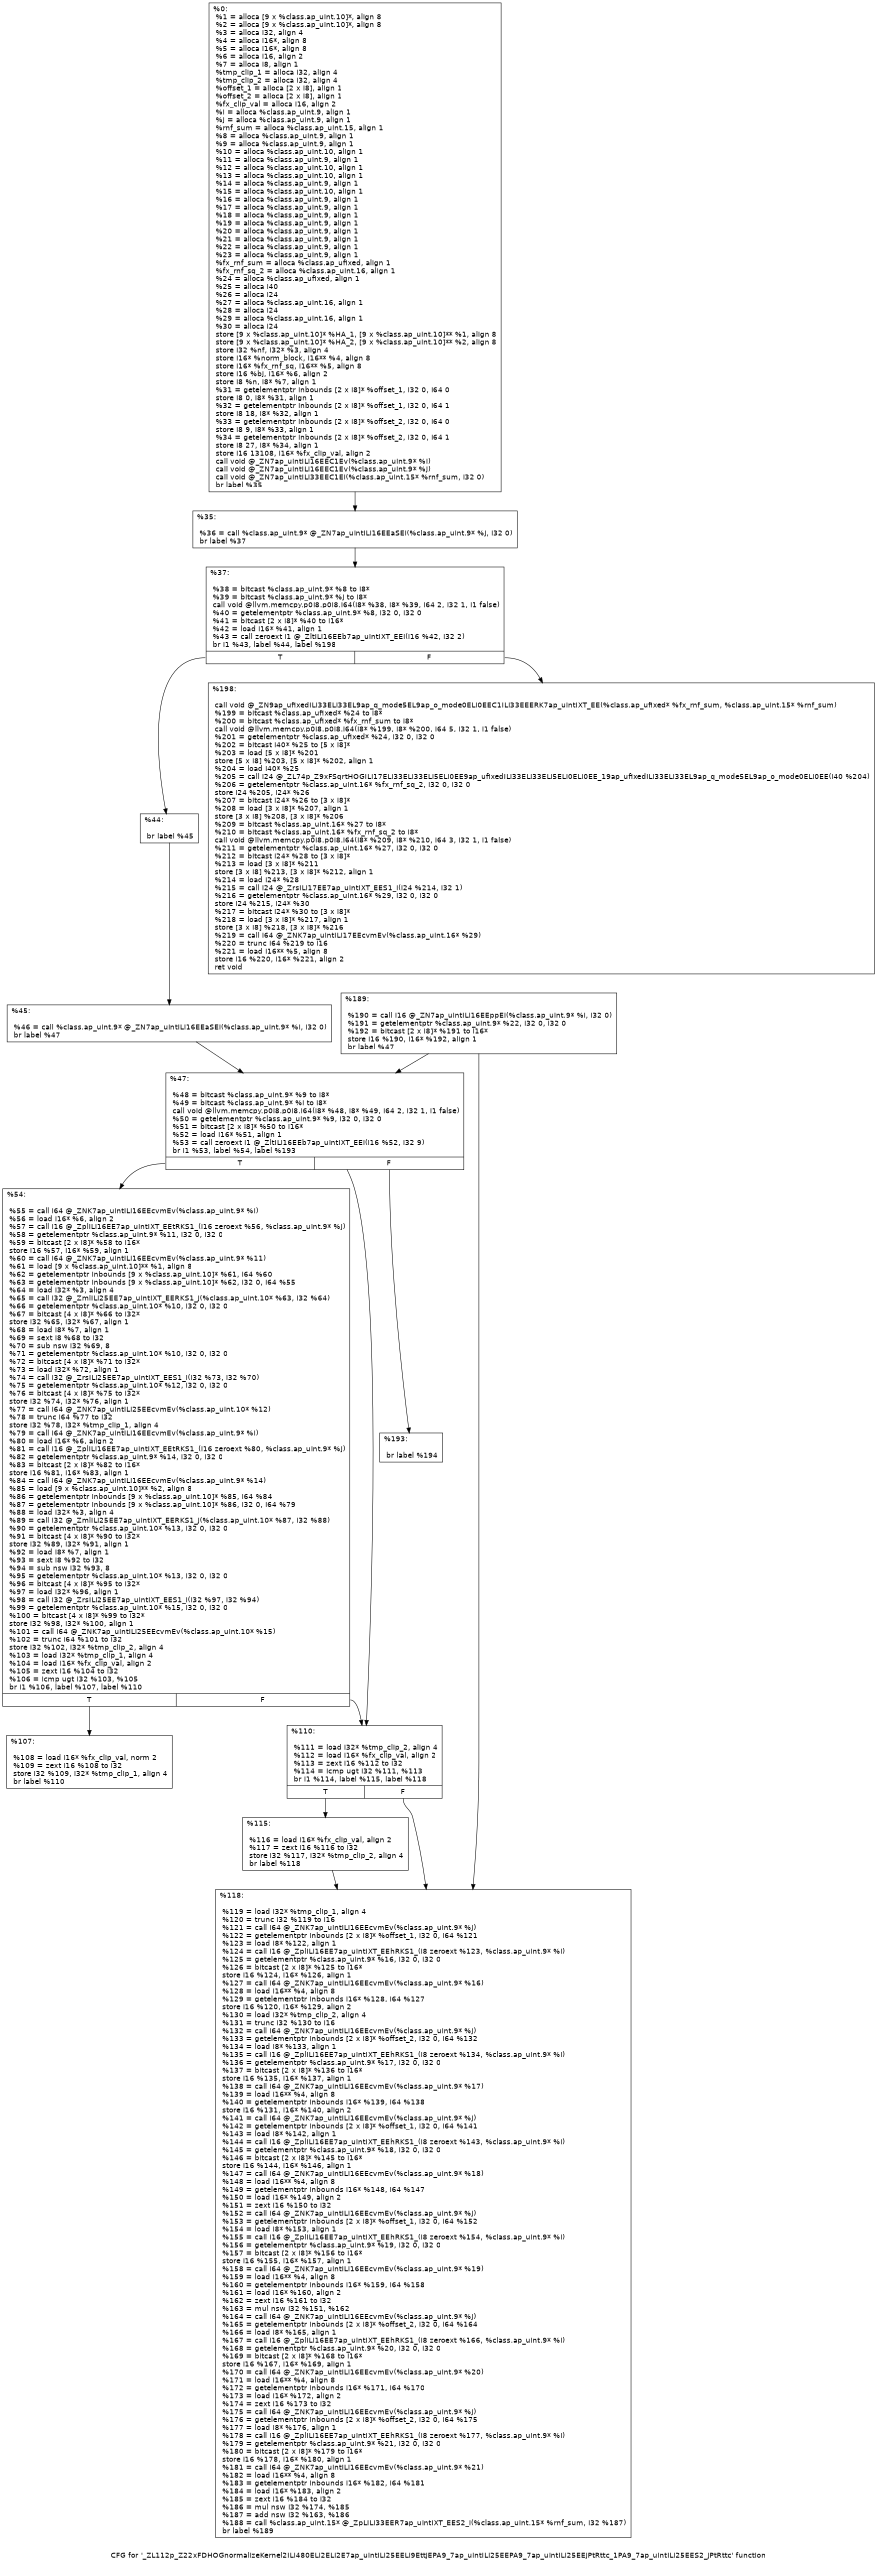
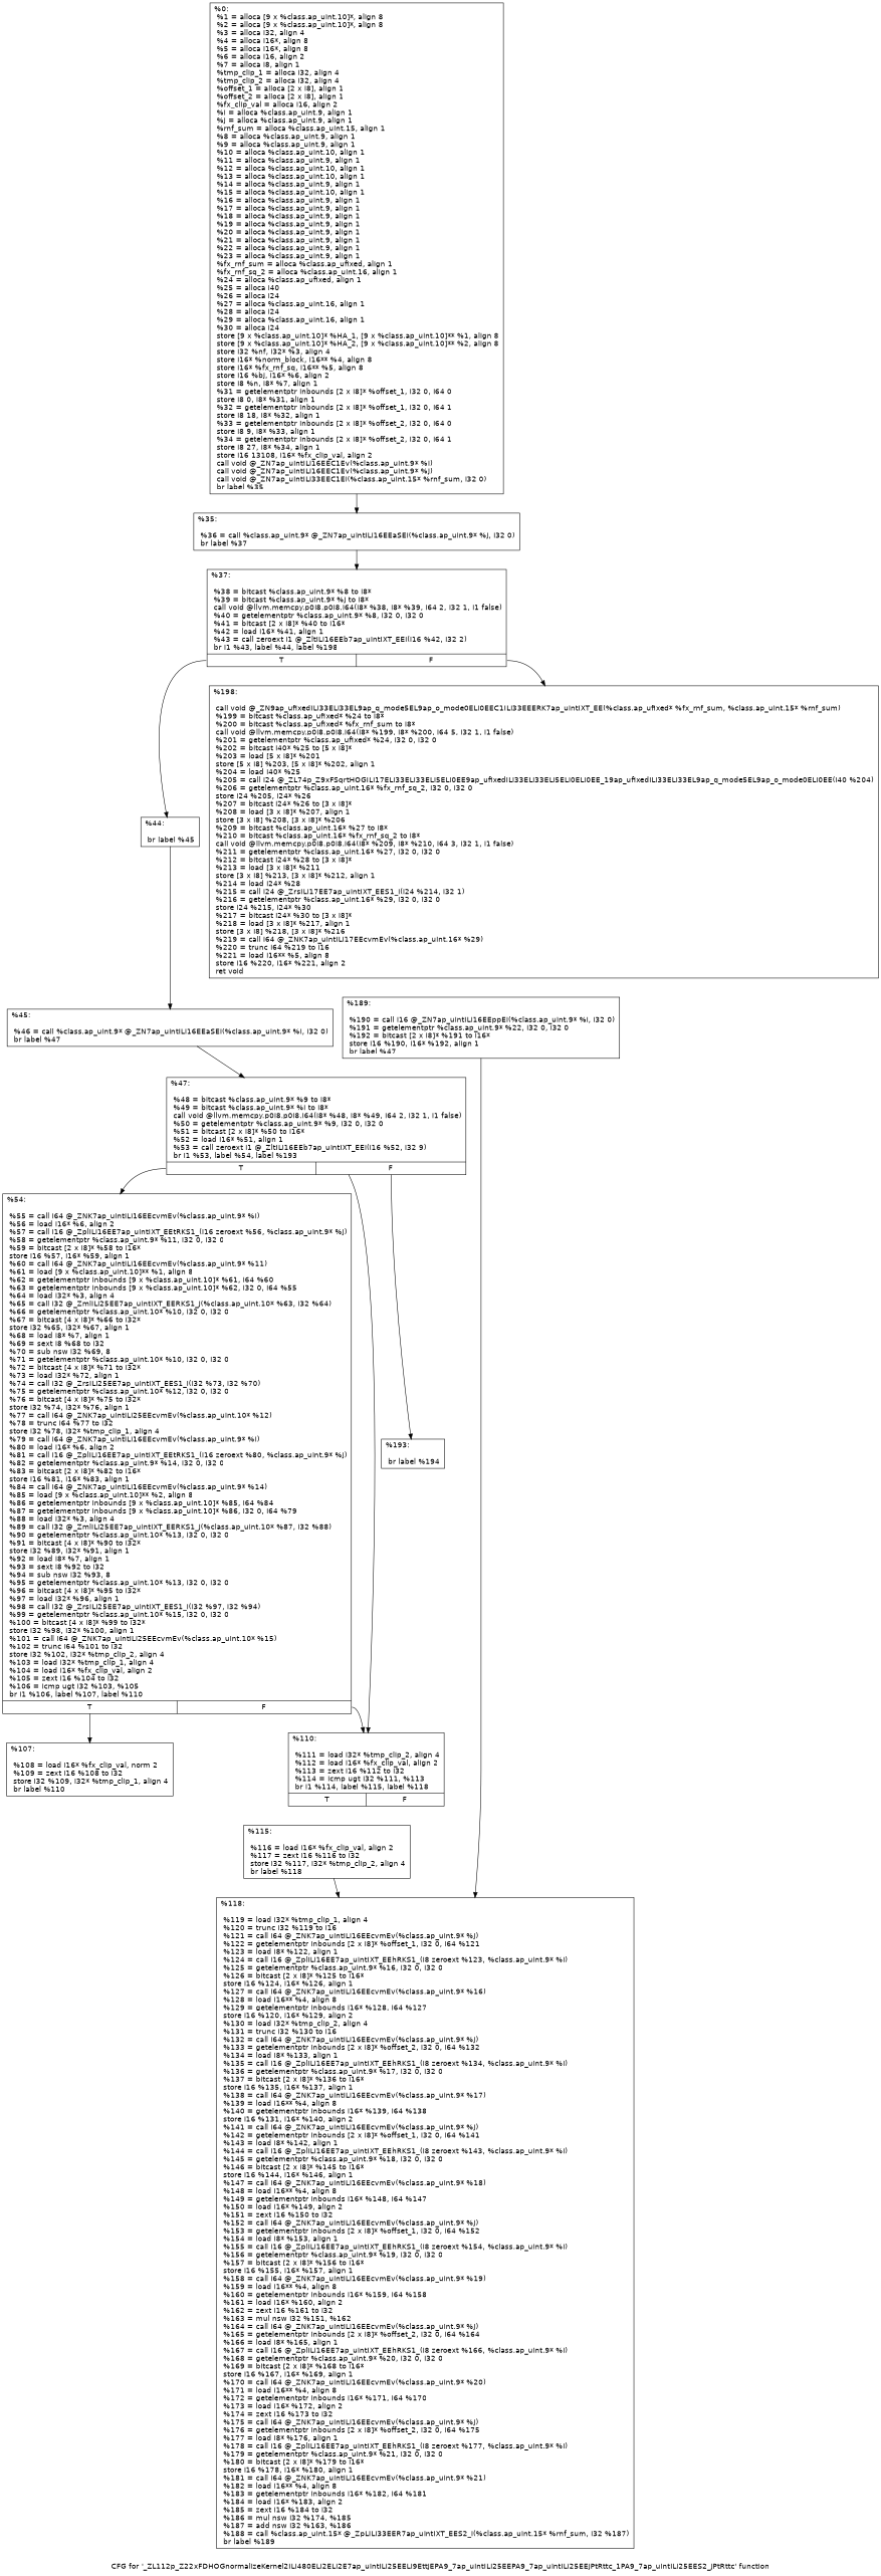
  digraph {
    fontname="DejaVu Sans"
    label="CFG for '_ZL112p_Z22xFDHOGnormalizeKernel2ILi480ELi2ELi2E7ap_uintILi25EELi9EttjEPA9_7ap_uintILi25EEPA9_7ap_uintILi25EEjPtRttc_1PA9_7ap_uintILi25EES2_jPtRttc' function"
    node [fontname="DejaVu Sans" shape=record]
    edge [fontname="DejaVu Sans"]
    n1 [label="{%0:\l  %1 = alloca [9 x %class.ap_uint.10]*, align 8\l  %2 = alloca [9 x %class.ap_uint.10]*, align 8\l  %3 = alloca i32, align 4\l  %4 = alloca i16*, align 8\l  %5 = alloca i16*, align 8\l  %6 = alloca i16, align 2\l  %7 = alloca i8, align 1\l  %tmp_clip_1 = alloca i32, align 4\l  %tmp_clip_2 = alloca i32, align 4\l  %offset_1 = alloca [2 x i8], align 1\l  %offset_2 = alloca [2 x i8], align 1\l  %fx_clip_val = alloca i16, align 2\l  %i = alloca %class.ap_uint.9, align 1\l  %j = alloca %class.ap_uint.9, align 1\l  %rnf_sum = alloca %class.ap_uint.15, align 1\l  %8 = alloca %class.ap_uint.9, align 1\l  %9 = alloca %class.ap_uint.9, align 1\l  %10 = alloca %class.ap_uint.10, align 1\l  %11 = alloca %class.ap_uint.9, align 1\l  %12 = alloca %class.ap_uint.10, align 1\l  %13 = alloca %class.ap_uint.10, align 1\l  %14 = alloca %class.ap_uint.9, align 1\l  %15 = alloca %class.ap_uint.10, align 1\l  %16 = alloca %class.ap_uint.9, align 1\l  %17 = alloca %class.ap_uint.9, align 1\l  %18 = alloca %class.ap_uint.9, align 1\l  %19 = alloca %class.ap_uint.9, align 1\l  %20 = alloca %class.ap_uint.9, align 1\l  %21 = alloca %class.ap_uint.9, align 1\l  %22 = alloca %class.ap_uint.9, align 1\l  %23 = alloca %class.ap_uint.9, align 1\l  %fx_rnf_sum = alloca %class.ap_ufixed, align 1\l  %fx_rnf_sq_2 = alloca %class.ap_uint.16, align 1\l  %24 = alloca %class.ap_ufixed, align 1\l  %25 = alloca i40\l  %26 = alloca i24\l  %27 = alloca %class.ap_uint.16, align 1\l  %28 = alloca i24\l  %29 = alloca %class.ap_uint.16, align 1\l  %30 = alloca i24\l  store [9 x %class.ap_uint.10]* %HA_1, [9 x %class.ap_uint.10]** %1, align 8\l  store [9 x %class.ap_uint.10]* %HA_2, [9 x %class.ap_uint.10]** %2, align 8\l  store i32 %nf, i32* %3, align 4\l  store i16* %norm_block, i16** %4, align 8\l  store i16* %fx_rnf_sq, i16** %5, align 8\l  store i16 %bj, i16* %6, align 2\l  store i8 %n, i8* %7, align 1\l  %31 = getelementptr inbounds [2 x i8]* %offset_1, i32 0, i64 0\l  store i8 0, i8* %31, align 1\l  %32 = getelementptr inbounds [2 x i8]* %offset_1, i32 0, i64 1\l  store i8 18, i8* %32, align 1\l  %33 = getelementptr inbounds [2 x i8]* %offset_2, i32 0, i64 0\l  store i8 9, i8* %33, align 1\l  %34 = getelementptr inbounds [2 x i8]* %offset_2, i32 0, i64 1\l  store i8 27, i8* %34, align 1\l  store i16 13108, i16* %fx_clip_val, align 2\l  call void @_ZN7ap_uintILi16EEC1Ev(%class.ap_uint.9* %i)\l  call void @_ZN7ap_uintILi16EEC1Ev(%class.ap_uint.9* %j)\l  call void @_ZN7ap_uintILi33EEC1Ei(%class.ap_uint.15* %rnf_sum, i32 0)\l  br label %35\l}"]
    n2 [label="{%35:\l\l  %36 = call %class.ap_uint.9* @_ZN7ap_uintILi16EEaSEi(%class.ap_uint.9* %j, i32 0)\l  br label %37\l}"]
    n3 [label="{%37:\l\l  %38 = bitcast %class.ap_uint.9* %8 to i8*\l  %39 = bitcast %class.ap_uint.9* %j to i8*\l  call void @llvm.memcpy.p0i8.p0i8.i64(i8* %38, i8* %39, i64 2, i32 1, i1 false)\l  %40 = getelementptr %class.ap_uint.9* %8, i32 0, i32 0\l  %41 = bitcast [2 x i8]* %40 to i16*\l  %42 = load i16* %41, align 1\l  %43 = call zeroext i1 @_ZltILi16EEb7ap_uintIXT_EEi(i16 %42, i32 2)\l  br i1 %43, label %44, label %198\l|{<s0>T|<s1>F}}"]
    n4 [label="{%44:\l\l  br label %45\l}"]
    n5 [label="{%198:\l\l  call void @_ZN9ap_ufixedILi33ELi33EL9ap_q_mode5EL9ap_o_mode0ELi0EEC1ILi33EEERK7ap_uintIXT_EE(%class.ap_ufixed* %fx_rnf_sum, %class.ap_uint.15* %rnf_sum)\l  %199 = bitcast %class.ap_ufixed* %24 to i8*\l  %200 = bitcast %class.ap_ufixed* %fx_rnf_sum to i8*\l  call void @llvm.memcpy.p0i8.p0i8.i64(i8* %199, i8* %200, i64 5, i32 1, i1 false)\l  %201 = getelementptr %class.ap_ufixed* %24, i32 0, i32 0\l  %202 = bitcast i40* %25 to [5 x i8]*\l  %203 = load [5 x i8]* %201\l  store [5 x i8] %203, [5 x i8]* %202, align 1\l  %204 = load i40* %25\l  %205 = call i24 @_ZL74p_Z9xFSqrtHOGILi17ELi33ELi33ELi5ELi0EE9ap_ufixedILi33ELi33ELi5ELi0ELi0EE_19ap_ufixedILi33ELi33EL9ap_q_mode5EL9ap_o_mode0ELi0EE(i40 %204)\l  %206 = getelementptr %class.ap_uint.16* %fx_rnf_sq_2, i32 0, i32 0\l  store i24 %205, i24* %26\l  %207 = bitcast i24* %26 to [3 x i8]*\l  %208 = load [3 x i8]* %207, align 1\l  store [3 x i8] %208, [3 x i8]* %206\l  %209 = bitcast %class.ap_uint.16* %27 to i8*\l  %210 = bitcast %class.ap_uint.16* %fx_rnf_sq_2 to i8*\l  call void @llvm.memcpy.p0i8.p0i8.i64(i8* %209, i8* %210, i64 3, i32 1, i1 false)\l  %211 = getelementptr %class.ap_uint.16* %27, i32 0, i32 0\l  %212 = bitcast i24* %28 to [3 x i8]*\l  %213 = load [3 x i8]* %211\l  store [3 x i8] %213, [3 x i8]* %212, align 1\l  %214 = load i24* %28\l  %215 = call i24 @_ZrsILi17EE7ap_uintIXT_EES1_i(i24 %214, i32 1)\l  %216 = getelementptr %class.ap_uint.16* %29, i32 0, i32 0\l  store i24 %215, i24* %30\l  %217 = bitcast i24* %30 to [3 x i8]*\l  %218 = load [3 x i8]* %217, align 1\l  store [3 x i8] %218, [3 x i8]* %216\l  %219 = call i64 @_ZNK7ap_uintILi17EEcvmEv(%class.ap_uint.16* %29)\l  %220 = trunc i64 %219 to i16\l  %221 = load i16** %5, align 8\l  store i16 %220, i16* %221, align 2\l  ret void\l}"]
    n6 [label="{%45:\l\l  %46 = call %class.ap_uint.9* @_ZN7ap_uintILi16EEaSEi(%class.ap_uint.9* %i, i32 0)\l  br label %47\l}"]
    n7 [label="{%47:\l\l  %48 = bitcast %class.ap_uint.9* %9 to i8*\l  %49 = bitcast %class.ap_uint.9* %i to i8*\l  call void @llvm.memcpy.p0i8.p0i8.i64(i8* %48, i8* %49, i64 2, i32 1, i1 false)\l  %50 = getelementptr %class.ap_uint.9* %9, i32 0, i32 0\l  %51 = bitcast [2 x i8]* %50 to i16*\l  %52 = load i16* %51, align 1\l  %53 = call zeroext i1 @_ZltILi16EEb7ap_uintIXT_EEi(i16 %52, i32 9)\l  br i1 %53, label %54, label %193\l|{<s0>T|<s1>F}}"]
    n8 [label="{%54:\l\l  %55 = call i64 @_ZNK7ap_uintILi16EEcvmEv(%class.ap_uint.9* %i)\l  %56 = load i16* %6, align 2\l  %57 = call i16 @_ZplILi16EE7ap_uintIXT_EEtRKS1_(i16 zeroext %56, %class.ap_uint.9* %j)\l  %58 = getelementptr %class.ap_uint.9* %11, i32 0, i32 0\l  %59 = bitcast [2 x i8]* %58 to i16*\l  store i16 %57, i16* %59, align 1\l  %60 = call i64 @_ZNK7ap_uintILi16EEcvmEv(%class.ap_uint.9* %11)\l  %61 = load [9 x %class.ap_uint.10]** %1, align 8\l  %62 = getelementptr inbounds [9 x %class.ap_uint.10]* %61, i64 %60\l  %63 = getelementptr inbounds [9 x %class.ap_uint.10]* %62, i32 0, i64 %55\l  %64 = load i32* %3, align 4\l  %65 = call i32 @_ZmlILi25EE7ap_uintIXT_EERKS1_j(%class.ap_uint.10* %63, i32 %64)\l  %66 = getelementptr %class.ap_uint.10* %10, i32 0, i32 0\l  %67 = bitcast [4 x i8]* %66 to i32*\l  store i32 %65, i32* %67, align 1\l  %68 = load i8* %7, align 1\l  %69 = sext i8 %68 to i32\l  %70 = sub nsw i32 %69, 8\l  %71 = getelementptr %class.ap_uint.10* %10, i32 0, i32 0\l  %72 = bitcast [4 x i8]* %71 to i32*\l  %73 = load i32* %72, align 1\l  %74 = call i32 @_ZrsILi25EE7ap_uintIXT_EES1_i(i32 %73, i32 %70)\l  %75 = getelementptr %class.ap_uint.10* %12, i32 0, i32 0\l  %76 = bitcast [4 x i8]* %75 to i32*\l  store i32 %74, i32* %76, align 1\l  %77 = call i64 @_ZNK7ap_uintILi25EEcvmEv(%class.ap_uint.10* %12)\l  %78 = trunc i64 %77 to i32\l  store i32 %78, i32* %tmp_clip_1, align 4\l  %79 = call i64 @_ZNK7ap_uintILi16EEcvmEv(%class.ap_uint.9* %i)\l  %80 = load i16* %6, align 2\l  %81 = call i16 @_ZplILi16EE7ap_uintIXT_EEtRKS1_(i16 zeroext %80, %class.ap_uint.9* %j)\l  %82 = getelementptr %class.ap_uint.9* %14, i32 0, i32 0\l  %83 = bitcast [2 x i8]* %82 to i16*\l  store i16 %81, i16* %83, align 1\l  %84 = call i64 @_ZNK7ap_uintILi16EEcvmEv(%class.ap_uint.9* %14)\l  %85 = load [9 x %class.ap_uint.10]** %2, align 8\l  %86 = getelementptr inbounds [9 x %class.ap_uint.10]* %85, i64 %84\l  %87 = getelementptr inbounds [9 x %class.ap_uint.10]* %86, i32 0, i64 %79\l  %88 = load i32* %3, align 4\l  %89 = call i32 @_ZmlILi25EE7ap_uintIXT_EERKS1_j(%class.ap_uint.10* %87, i32 %88)\l  %90 = getelementptr %class.ap_uint.10* %13, i32 0, i32 0\l  %91 = bitcast [4 x i8]* %90 to i32*\l  store i32 %89, i32* %91, align 1\l  %92 = load i8* %7, align 1\l  %93 = sext i8 %92 to i32\l  %94 = sub nsw i32 %93, 8\l  %95 = getelementptr %class.ap_uint.10* %13, i32 0, i32 0\l  %96 = bitcast [4 x i8]* %95 to i32*\l  %97 = load i32* %96, align 1\l  %98 = call i32 @_ZrsILi25EE7ap_uintIXT_EES1_i(i32 %97, i32 %94)\l  %99 = getelementptr %class.ap_uint.10* %15, i32 0, i32 0\l  %100 = bitcast [4 x i8]* %99 to i32*\l  store i32 %98, i32* %100, align 1\l  %101 = call i64 @_ZNK7ap_uintILi25EEcvmEv(%class.ap_uint.10* %15)\l  %102 = trunc i64 %101 to i32\l  store i32 %102, i32* %tmp_clip_2, align 4\l  %103 = load i32* %tmp_clip_1, align 4\l  %104 = load i16* %fx_clip_val, align 2\l  %105 = zext i16 %104 to i32\l  %106 = icmp ugt i32 %103, %105\l  br i1 %106, label %107, label %110\l|{<s0>T|<s1>F}}"]
    n9 [label="{%193:\l\l  br label %194\l}"]
    n10 [label="{%110:\l\l  %111 = load i32* %tmp_clip_2, align 4\l  %112 = load i16* %fx_clip_val, align 2\l  %113 = zext i16 %112 to i32\l  %114 = icmp ugt i32 %111, %113\l  br i1 %114, label %115, label %118\l|{<s0>T|<s1>F}}"]
    n11 [label="{%107:\l\l  %108 = load i16* %fx_clip_val, norm 2\l  %109 = zext i16 %108 to i32\l  store i32 %109, i32* %tmp_clip_1, align 4\l  br label %110\l}"]
    n12 [label="{%115:\l\l  %116 = load i16* %fx_clip_val, align 2\l  %117 = zext i16 %116 to i32\l  store i32 %117, i32* %tmp_clip_2, align 4\l  br label %118\l}"]
    n13 [label="{%118:\l\l  %119 = load i32* %tmp_clip_1, align 4\l  %120 = trunc i32 %119 to i16\l  %121 = call i64 @_ZNK7ap_uintILi16EEcvmEv(%class.ap_uint.9* %j)\l  %122 = getelementptr inbounds [2 x i8]* %offset_1, i32 0, i64 %121\l  %123 = load i8* %122, align 1\l  %124 = call i16 @_ZplILi16EE7ap_uintIXT_EEhRKS1_(i8 zeroext %123, %class.ap_uint.9* %i)\l  %125 = getelementptr %class.ap_uint.9* %16, i32 0, i32 0\l  %126 = bitcast [2 x i8]* %125 to i16*\l  store i16 %124, i16* %126, align 1\l  %127 = call i64 @_ZNK7ap_uintILi16EEcvmEv(%class.ap_uint.9* %16)\l  %128 = load i16** %4, align 8\l  %129 = getelementptr inbounds i16* %128, i64 %127\l  store i16 %120, i16* %129, align 2\l  %130 = load i32* %tmp_clip_2, align 4\l  %131 = trunc i32 %130 to i16\l  %132 = call i64 @_ZNK7ap_uintILi16EEcvmEv(%class.ap_uint.9* %j)\l  %133 = getelementptr inbounds [2 x i8]* %offset_2, i32 0, i64 %132\l  %134 = load i8* %133, align 1\l  %135 = call i16 @_ZplILi16EE7ap_uintIXT_EEhRKS1_(i8 zeroext %134, %class.ap_uint.9* %i)\l  %136 = getelementptr %class.ap_uint.9* %17, i32 0, i32 0\l  %137 = bitcast [2 x i8]* %136 to i16*\l  store i16 %135, i16* %137, align 1\l  %138 = call i64 @_ZNK7ap_uintILi16EEcvmEv(%class.ap_uint.9* %17)\l  %139 = load i16** %4, align 8\l  %140 = getelementptr inbounds i16* %139, i64 %138\l  store i16 %131, i16* %140, align 2\l  %141 = call i64 @_ZNK7ap_uintILi16EEcvmEv(%class.ap_uint.9* %j)\l  %142 = getelementptr inbounds [2 x i8]* %offset_1, i32 0, i64 %141\l  %143 = load i8* %142, align 1\l  %144 = call i16 @_ZplILi16EE7ap_uintIXT_EEhRKS1_(i8 zeroext %143, %class.ap_uint.9* %i)\l  %145 = getelementptr %class.ap_uint.9* %18, i32 0, i32 0\l  %146 = bitcast [2 x i8]* %145 to i16*\l  store i16 %144, i16* %146, align 1\l  %147 = call i64 @_ZNK7ap_uintILi16EEcvmEv(%class.ap_uint.9* %18)\l  %148 = load i16** %4, align 8\l  %149 = getelementptr inbounds i16* %148, i64 %147\l  %150 = load i16* %149, align 2\l  %151 = zext i16 %150 to i32\l  %152 = call i64 @_ZNK7ap_uintILi16EEcvmEv(%class.ap_uint.9* %j)\l  %153 = getelementptr inbounds [2 x i8]* %offset_1, i32 0, i64 %152\l  %154 = load i8* %153, align 1\l  %155 = call i16 @_ZplILi16EE7ap_uintIXT_EEhRKS1_(i8 zeroext %154, %class.ap_uint.9* %i)\l  %156 = getelementptr %class.ap_uint.9* %19, i32 0, i32 0\l  %157 = bitcast [2 x i8]* %156 to i16*\l  store i16 %155, i16* %157, align 1\l  %158 = call i64 @_ZNK7ap_uintILi16EEcvmEv(%class.ap_uint.9* %19)\l  %159 = load i16** %4, align 8\l  %160 = getelementptr inbounds i16* %159, i64 %158\l  %161 = load i16* %160, align 2\l  %162 = zext i16 %161 to i32\l  %163 = mul nsw i32 %151, %162\l  %164 = call i64 @_ZNK7ap_uintILi16EEcvmEv(%class.ap_uint.9* %j)\l  %165 = getelementptr inbounds [2 x i8]* %offset_2, i32 0, i64 %164\l  %166 = load i8* %165, align 1\l  %167 = call i16 @_ZplILi16EE7ap_uintIXT_EEhRKS1_(i8 zeroext %166, %class.ap_uint.9* %i)\l  %168 = getelementptr %class.ap_uint.9* %20, i32 0, i32 0\l  %169 = bitcast [2 x i8]* %168 to i16*\l  store i16 %167, i16* %169, align 1\l  %170 = call i64 @_ZNK7ap_uintILi16EEcvmEv(%class.ap_uint.9* %20)\l  %171 = load i16** %4, align 8\l  %172 = getelementptr inbounds i16* %171, i64 %170\l  %173 = load i16* %172, align 2\l  %174 = zext i16 %173 to i32\l  %175 = call i64 @_ZNK7ap_uintILi16EEcvmEv(%class.ap_uint.9* %j)\l  %176 = getelementptr inbounds [2 x i8]* %offset_2, i32 0, i64 %175\l  %177 = load i8* %176, align 1\l  %178 = call i16 @_ZplILi16EE7ap_uintIXT_EEhRKS1_(i8 zeroext %177, %class.ap_uint.9* %i)\l  %179 = getelementptr %class.ap_uint.9* %21, i32 0, i32 0\l  %180 = bitcast [2 x i8]* %179 to i16*\l  store i16 %178, i16* %180, align 1\l  %181 = call i64 @_ZNK7ap_uintILi16EEcvmEv(%class.ap_uint.9* %21)\l  %182 = load i16** %4, align 8\l  %183 = getelementptr inbounds i16* %182, i64 %181\l  %184 = load i16* %183, align 2\l  %185 = zext i16 %184 to i32\l  %186 = mul nsw i32 %174, %185\l  %187 = add nsw i32 %163, %186\l  %188 = call %class.ap_uint.15* @_ZpLILi33EER7ap_uintIXT_EES2_i(%class.ap_uint.15* %rnf_sum, i32 %187)\l  br label %189\l}"]
    n14 [label="{%189:\l\l  %190 = call i16 @_ZN7ap_uintILi16EEppEi(%class.ap_uint.9* %i, i32 0)\l  %191 = getelementptr %class.ap_uint.9* %22, i32 0, i32 0\l  %192 = bitcast [2 x i8]* %191 to i16*\l  store i16 %190, i16* %192, align 1\l  br label %47\l}"]
    n1 -> n2
    n2 -> n3
    n3 -> n4 [tailport=s0]
    n3 -> n5 [tailport=s1]
    n4 -> n6
    n6 -> n7
    n7 -> n8 [tailport=s0]
    n7 -> n9 [tailport=s1]
    n7 -> n10
    n8 -> n10 [tailport=s1]
    n8 -> n11 [tailport=s0]
-   n10 -> n12 [tailport=s0]
-   n10 -> n13 [tailport=s1]
    n12 -> n13
-   n14 -> n7
    n14 -> n13
  }
